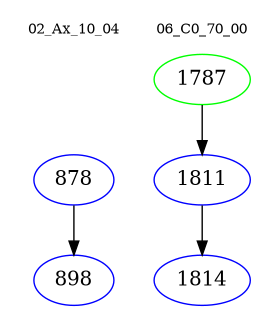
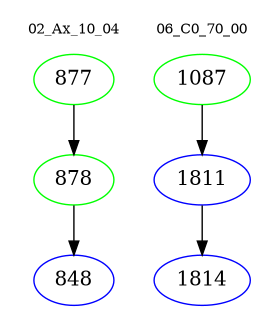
  digraph {
    node [color=blue]
    edge [color=black]
-   n2 [label=878]
-   n3 [label=898]
-   n4 [color=green label=1787]
+   n1 [color=green label=877]
+   n2 [color=green label=878]
+   n3 [label=848]
+   n4 [color=green label=1087]
    n5 [label=1811]
    n6 [label=1814]
    subgraph cluster_1 {
      color=white
      fontsize=10
      label="02_Ax_10_04"
+     n1
      n2
      n3
    }
    subgraph cluster_2 {
      color=white
      fontsize=10
      label="06_C0_70_00"
      n4
      n5
      n6
    }
+   n1 -> n2
    n2 -> n3
    n4 -> n5
    n5 -> n6
  }
